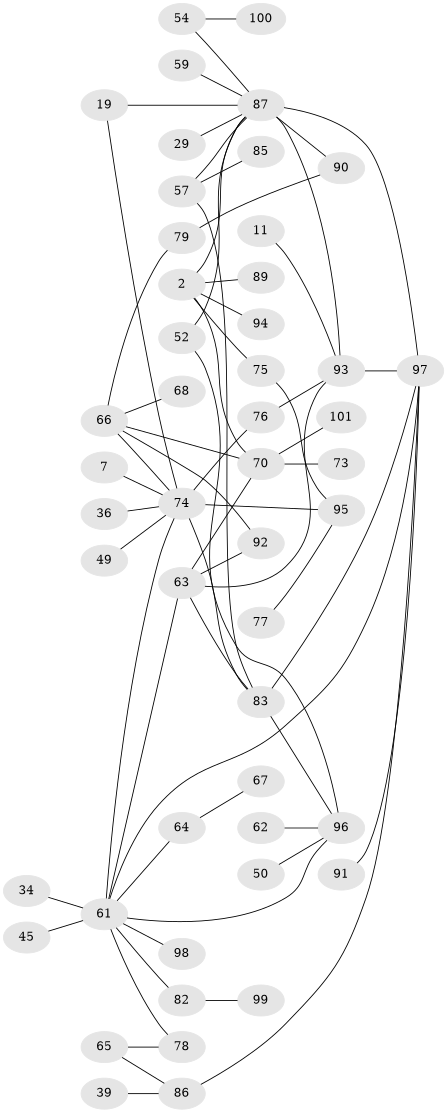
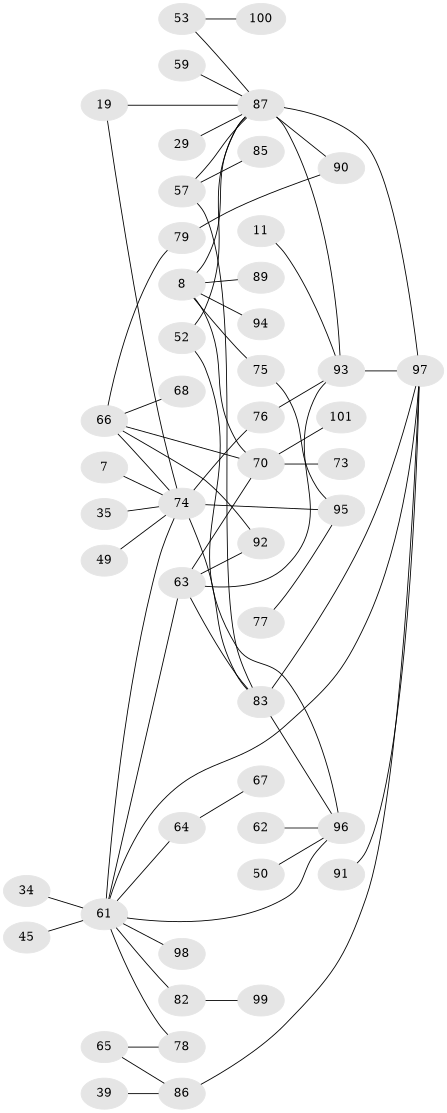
  graph {
    rankdir=LR
    node [color=gray90 style=filled]
    74 [super="+44"]
    83 [super="+72+58"]
    76 [super="+71"]
    95 [super="+60"]
    7
    70 [super="+20"]
    73
    101 [super="+22"]
-   8 [label=2]
+   8
    75 [super="+21"]
    87 [super="+27+48+81+4"]
    89
    94 [super="+41"]
    93 [super="+69+5"]
    97 [super="+53+88+13"]
    90
    11
    19
    29
    61 [super="+16+30"]
    96 [super="+25+39+55"]
    63 [super="+18"]
    64 [super="+37"]
    78
    82
    98
    34
-   35 [label=36]
+   35
    86 [super="+80"]
    n30 [label=39]
    45
    49 [super="+28"]
    50
    52
-   54
+   54 [label=53]
    100
    n37 [label=59]
    57 [super="+43+10+51"]
    85
    92
    67
    99
    62
    65
    66 [super="+42+46"]
    68
    79
    77
    91
    74 -- 83
    74 -- 76
    74 -- 95 [weight=2]
    83 -- 97
    83 -- 96
    76 -- 93
    7 -- 74
    70 -- 73
    70 -- 101
    8 -- 70
    8 -- 75
    8 -- 87 [weight=3]
    8 -- 89
    8 -- 94
    75 -- 95
    87 -- 93 [weight=2]
    87 -- 97 [weight=3]
    87 -- 90
    93 -- 97 [weight=2]
    11 -- 93
    19 -- 74
    19 -- 87 [weight=2]
    29 -- 87
    61 -- 74
    61 -- 97
    61 -- 96 [weight=2]
    61 -- 63
    61 -- 64
    61 -- 78
    61 -- 82
    61 -- 98
    63 -- 83
    63 -- 70
    63 -- 93 [weight=2]
    63 -- 92
    64 -- 67
    82 -- 99
    34 -- 61
    35 -- 74
    86 -- 97
    n30 -- 86
    45 -- 61
    49 -- 74
    50 -- 96
    52 -- 87
    52 -- 96
    54 -- 87
    54 -- 100
    n37 -- 87
    57 -- 83
    57 -- 87
    57 -- 85
    62 -- 96
    65 -- 78
    65 -- 86
    66 -- 74
    66 -- 70
    66 -- 92
    66 -- 68
    66 -- 79
    79 -- 90
    77 -- 95
    91 -- 97
  }
